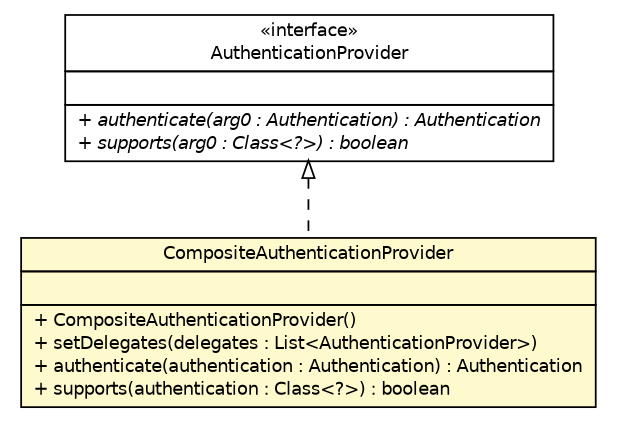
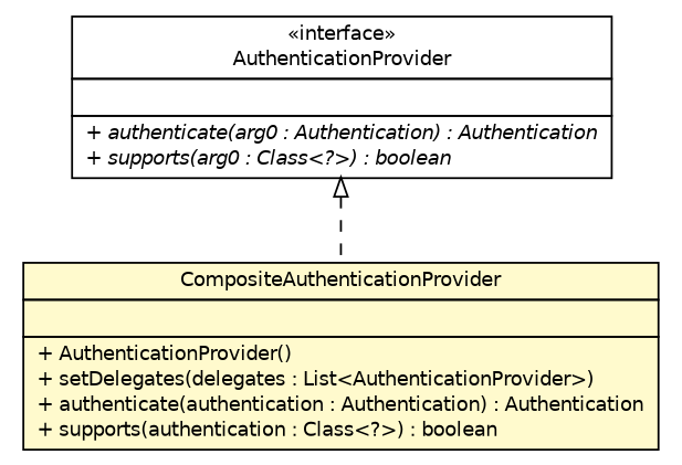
  digraph {
    nodesep=0.25
    ranksep=0.5
    node [fontcolor=black fontname=Helvetica fontsize=10.0 shape=plaintext]
-   n1 [label=<<table title="cn.home1.oss.lib.security.CompositeAuthenticationProvider" border="0" cellborder="1" cellspacing="0" cellpadding="2" port="p" bgcolor="lemonChiffon" href="./CompositeAuthenticationProvider.html"> 		<tr><td><table border="0" cellspacing="0" cellpadding="1"> <tr><td align="center" balign="center"> CompositeAuthenticationProvider </td></tr> 		</table></td></tr> 		<tr><td><table border="0" cellspacing="0" cellpadding="1"> <tr><td align="left" balign="left">  </td></tr> 		</table></td></tr> 		<tr><td><table border="0" cellspacing="0" cellpadding="1"> <tr><td align="left" balign="left"> + CompositeAuthenticationProvider() </td></tr> <tr><td align="left" balign="left"> + setDelegates(delegates : List&lt;AuthenticationProvider&gt;) </td></tr> <tr><td align="left" balign="left"> + authenticate(authentication : Authentication) : Authentication </td></tr> <tr><td align="left" balign="left"> + supports(authentication : Class&lt;?&gt;) : boolean </td></tr> 		</table></td></tr> 		</table>>]
+   n1 [label=<<table title="cn.home1.oss.lib.security.CompositeAuthenticationProvider" border="0" cellborder="1" cellspacing="0" cellpadding="2" port="p" bgcolor="lemonChiffon" href="./CompositeAuthenticationProvider.html"> 		<tr><td><table border="0" cellspacing="0" cellpadding="1"> <tr><td align="center" balign="center"> CompositeAuthenticationProvider </td></tr> 		</table></td></tr> 		<tr><td><table border="0" cellspacing="0" cellpadding="1"> <tr><td align="left" balign="left">  </td></tr> 		</table></td></tr> 		<tr><td><table border="0" cellspacing="0" cellpadding="1"> <tr><td align="left" balign="left"> + AuthenticationProvider() </td></tr> <tr><td align="left" balign="left"> + setDelegates(delegates : List&lt;AuthenticationProvider&gt;) </td></tr> <tr><td align="left" balign="left"> + authenticate(authentication : Authentication) : Authentication </td></tr> <tr><td align="left" balign="left"> + supports(authentication : Class&lt;?&gt;) : boolean </td></tr> 		</table></td></tr> 		</table>>]
    n2 [label=<<table title="org.springframework.security.authentication.AuthenticationProvider" border="0" cellborder="1" cellspacing="0" cellpadding="2" port="p" href="http://java.sun.com/j2se/1.4.2/docs/api/org/springframework/security/authentication/AuthenticationProvider.html"> 		<tr><td><table border="0" cellspacing="0" cellpadding="1"> <tr><td align="center" balign="center"> &#171;interface&#187; </td></tr> <tr><td align="center" balign="center"> AuthenticationProvider </td></tr> 		</table></td></tr> 		<tr><td><table border="0" cellspacing="0" cellpadding="1"> <tr><td align="left" balign="left">  </td></tr> 		</table></td></tr> 		<tr><td><table border="0" cellspacing="0" cellpadding="1"> <tr><td align="left" balign="left"><font face="Helvetica-Oblique" point-size="10.0"> + authenticate(arg0 : Authentication) : Authentication </font></td></tr> <tr><td align="left" balign="left"><font face="Helvetica-Oblique" point-size="10.0"> + supports(arg0 : Class&lt;?&gt;) : boolean </font></td></tr> 		</table></td></tr> 		</table>>]
    n2 -> n1 [arrowtail=empty dir=back fontname=Helvetica fontsize=10 headport=p labelfontname=Helvetica labelfontsize=10 style=dashed tailport=p]
  }
